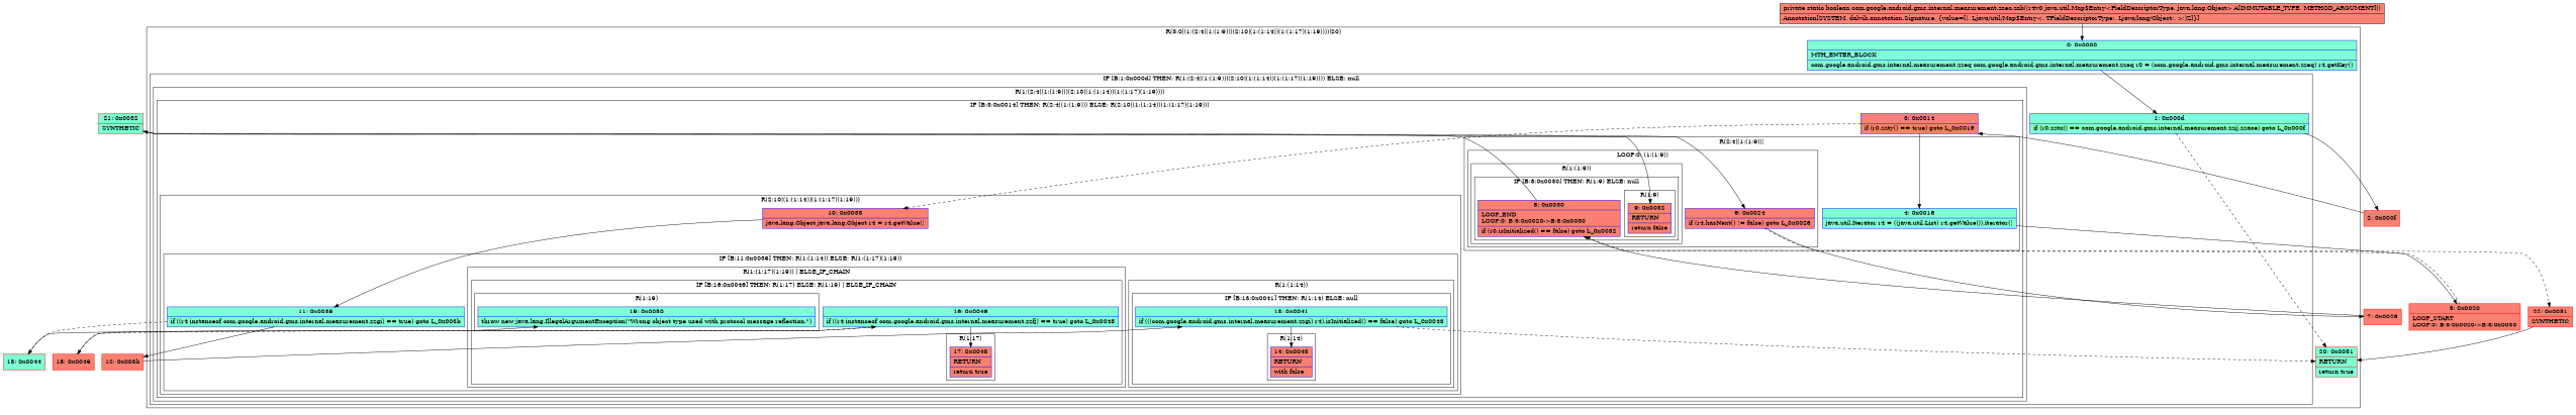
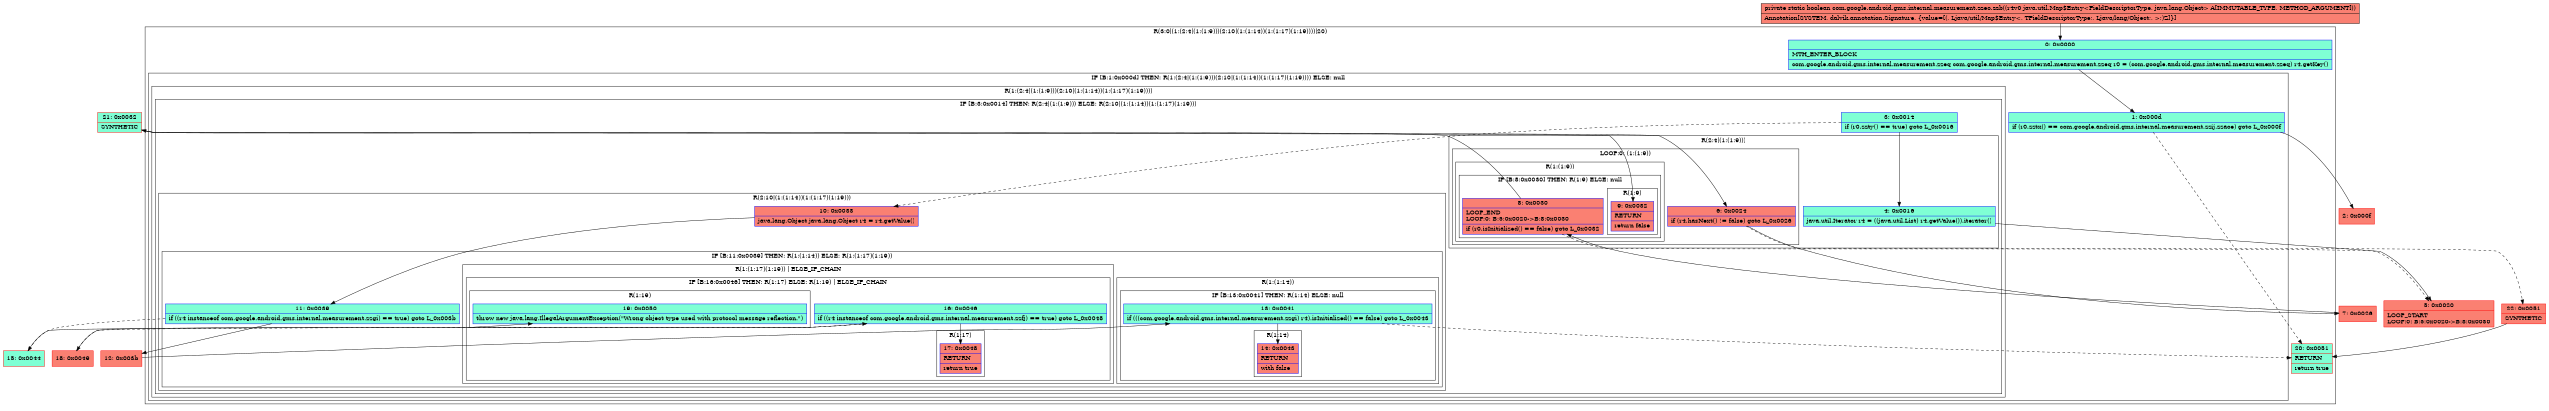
  digraph {
    node [color=blue fillcolor=salmon shape=record style=filled]
    n1 [label="{9\:\ 0x0032|RETURN\l|return false\l}"]
    n2 [label="{8\:\ 0x0030|LOOP_END\lLOOP:0: B:5:0x0020\-\>B:8:0x0030\l|if (r0.isInitialized() == false) goto L_0x0032\l}"]
    n3 [label="{6\:\ 0x0024|if (r4.hasNext() != false) goto L_0x0026\l}"]
    n4 [fillcolor=aquamarine label="{4\:\ 0x0016|java.util.Iterator r4 = ((java.util.List) r4.getValue()).iterator()\l}"]
    n5 [label="{14\:\ 0x0043|RETURN\l|with false\l}"]
    n6 [fillcolor=aquamarine label="{13\:\ 0x0041|if (((com.google.android.gms.internal.measurement.zzgi) r4).isInitialized() == false) goto L_0x0043\l}"]
    n7 [label="{17\:\ 0x0048|RETURN\l|return true\l}"]
    n8 [fillcolor=aquamarine label="{19\:\ 0x0050|throw new java.lang.IllegalArgumentException(\"Wrong object type used with protocol message reflection.\")\l}"]
    n9 [fillcolor=aquamarine label="{16\:\ 0x0046|if ((r4 instanceof com.google.android.gms.internal.measurement.zzfj) == true) goto L_0x0048\l}"]
    n10 [fillcolor=aquamarine label="{11\:\ 0x0039|if ((r4 instanceof com.google.android.gms.internal.measurement.zzgi) == true) goto L_0x003b\l}"]
    n11 [label="{10\:\ 0x0033|java.lang.Object java.lang.Object r4 = r4.getValue()\l}"]
-   n12 [label="{3\:\ 0x0014|if (r0.zzty() == true) goto L_0x0016\l}"]
+   n12 [fillcolor=aquamarine label="{3\:\ 0x0014|if (r0.zzty() == true) goto L_0x0016\l}"]
    n13 [fillcolor=aquamarine label="{1\:\ 0x000d|if (r0.zztx() == com.google.android.gms.internal.measurement.zzij.zzaoe) goto L_0x000f\l}"]
    n14 [fillcolor=aquamarine label="{0\:\ 0x0000|MTH_ENTER_BLOCK\l|com.google.android.gms.internal.measurement.zzeq com.google.android.gms.internal.measurement.zzeq r0 = (com.google.android.gms.internal.measurement.zzeq) r4.getKey()\l}"]
    n15 [color=red fillcolor=aquamarine label="{20\:\ 0x0051|RETURN\l|return true\l}"]
    n16 [color=red label="{5\:\ 0x0020|LOOP_START\lLOOP:0: B:5:0x0020\-\>B:8:0x0030\l}"]
    n17 [color=red fillcolor=aquamarine label="{21\:\ 0x0032|SYNTHETIC\l}"]
    n18 [color=red label="{7\:\ 0x0026}"]
    n19 [color=red label="{22\:\ 0x0051|SYNTHETIC\l}"]
    n20 [color=red label="{18\:\ 0x0049}"]
    n21 [color=red label="{12\:\ 0x003b}"]
    n22 [color=red fillcolor=aquamarine label="{15\:\ 0x0044}"]
    n23 [color=red label="{2\:\ 0x000f}"]
    n24 [label="{private static boolean com.google.android.gms.internal.measurement.zzeo.zzb((r4v0 java.util.Map$Entry\<FieldDescriptorType, java.lang.Object\> A[IMMUTABLE_TYPE, METHOD_ARGUMENT]))  | Annotation[SYSTEM, dalvik.annotation.Signature, \{value=[(, Ljava\/util\/Map$Entry\<, TFieldDescriptorType;, Ljava\/lang\/Object;, \>;)Z]\}]\l}" color=""]
    subgraph cluster_1 {
      label="R(3:0|(1:(2:4|(1:(1:9)))(2:10|(1:(1:14))(1:(1:17)(1:19))))|20)"
      n14
      n15
      subgraph cluster_2 {
        label="IF [B:1:0x000d] THEN: R(1:(2:4|(1:(1:9)))(2:10|(1:(1:14))(1:(1:17)(1:19)))) ELSE: null"
        n13
        subgraph cluster_3 {
          label="R(1:(2:4|(1:(1:9)))(2:10|(1:(1:14))(1:(1:17)(1:19))))"
          subgraph cluster_4 {
            label="IF [B:3:0x0014] THEN: R(2:4|(1:(1:9))) ELSE: R(2:10|(1:(1:14))(1:(1:17)(1:19)))"
            n12
            subgraph cluster_5 {
              label="R(2:4|(1:(1:9)))"
              n4
              subgraph cluster_6 {
                label="LOOP:0: (1:(1:9))"
                n3
                subgraph cluster_7 {
                  label="R(1:(1:9))"
                  subgraph cluster_8 {
                    label="IF [B:8:0x0030] THEN: R(1:9) ELSE: null"
                    n2
                    subgraph cluster_9 {
                      label="R(1:9)"
                      n1
                    }
                  }
                }
              }
            }
            subgraph cluster_10 {
              label="R(2:10|(1:(1:14))(1:(1:17)(1:19)))"
              n11
              subgraph cluster_11 {
                label="IF [B:11:0x0039] THEN: R(1:(1:14)) ELSE: R(1:(1:17)(1:19))"
                n10
                subgraph cluster_12 {
                  label="R(1:(1:14))"
                  subgraph cluster_13 {
                    label="IF [B:13:0x0041] THEN: R(1:14) ELSE: null"
                    n6
                    subgraph cluster_14 {
                      label="R(1:14)"
                      n5
                    }
                  }
                }
                subgraph cluster_15 {
                  label="R(1:(1:17)(1:19)) | ELSE_IF_CHAIN\l"
                  subgraph cluster_16 {
                    label="IF [B:16:0x0046] THEN: R(1:17) ELSE: R(1:19) | ELSE_IF_CHAIN\l"
                    n9
                    subgraph cluster_17 {
                      label="R(1:17)"
                      n7
                    }
                    subgraph cluster_18 {
                      label="R(1:19)"
                      n8
                    }
                  }
                }
              }
            }
          }
        }
      }
    }
-   n16 -> n2 [style=dashed]
+   n2 -> n16 [style=dashed]
    n2 -> n17
    n3 -> n18
    n3 -> n19 [style=dashed]
    n4 -> n16
    n6 -> n5
    n6 -> n15 [style=dashed]
    n9 -> n7
    n9 -> n20 [style=dashed]
    n10 -> n21
    n10 -> n22 [style=dashed]
    n11 -> n10
    n12 -> n4
    n12 -> n11 [style=dashed]
    n13 -> n15 [style=dashed]
    n13 -> n23
    n14 -> n13
    n17 -> n1
    n17 -> n3
    n18 -> n2
    n19 -> n15
    n20 -> n8
    n21 -> n6
    n22 -> n9
-   n23 -> n12
    n24 -> n14
  }
